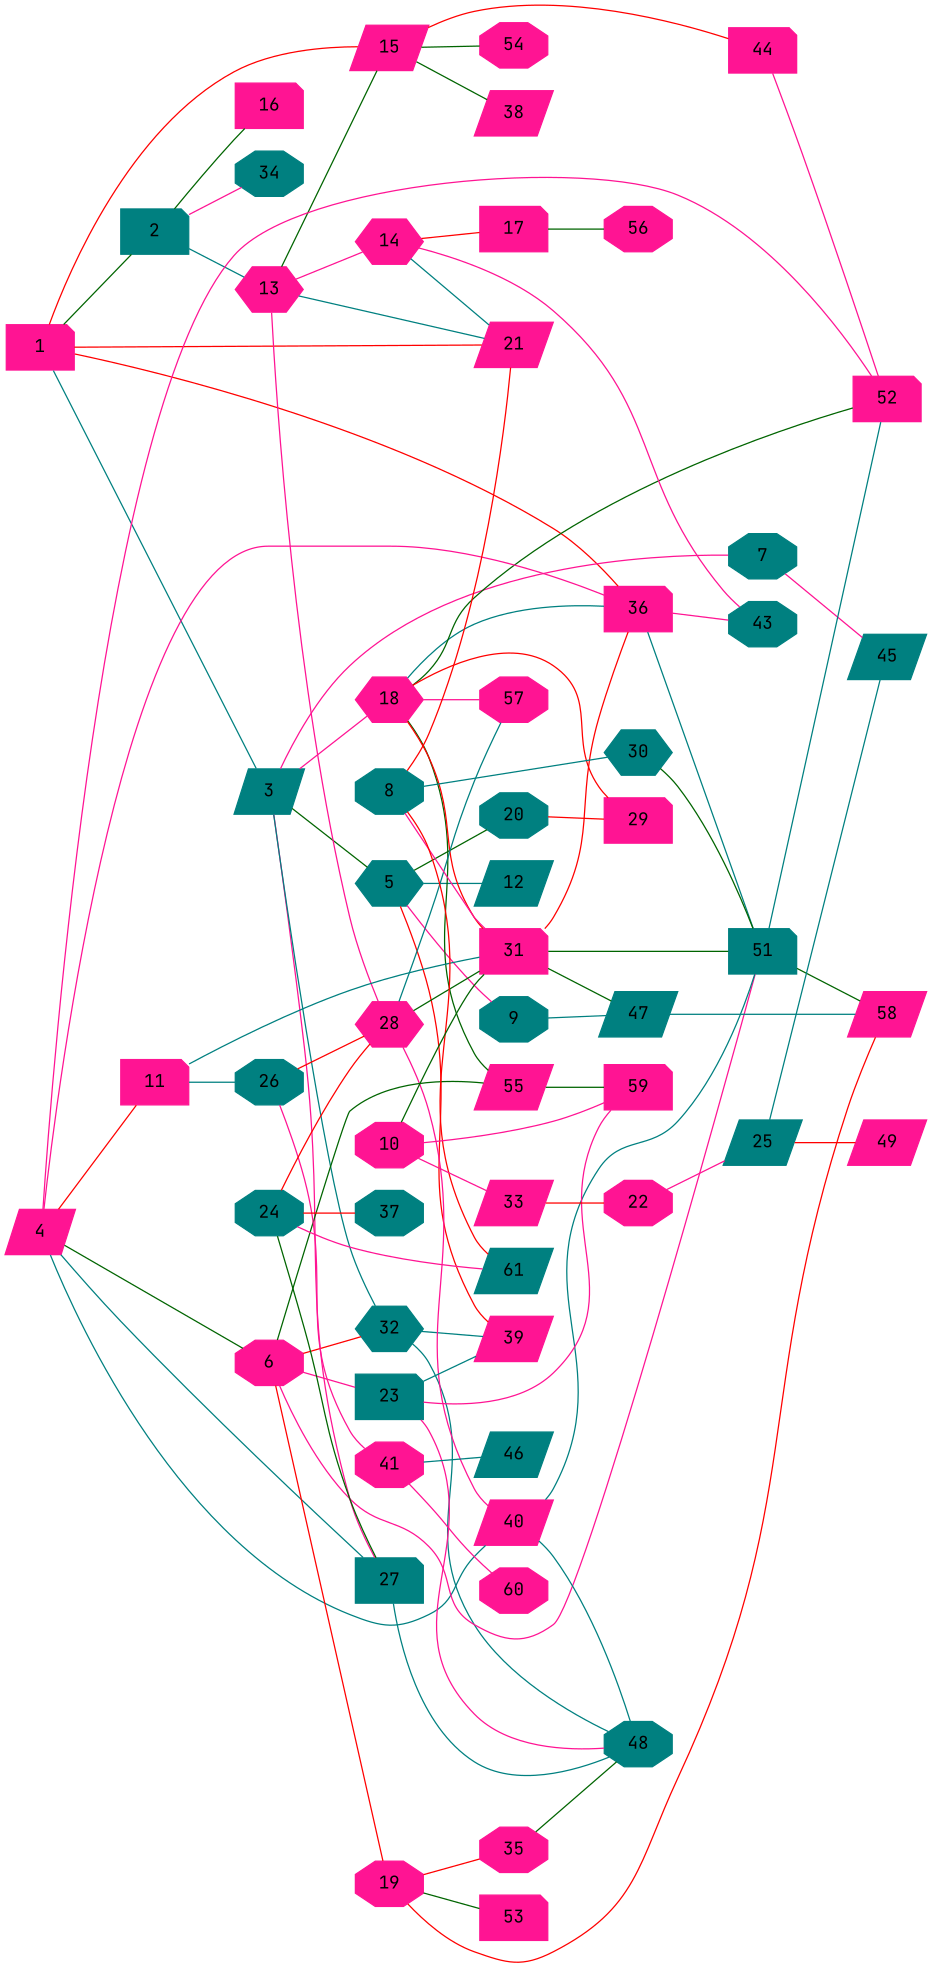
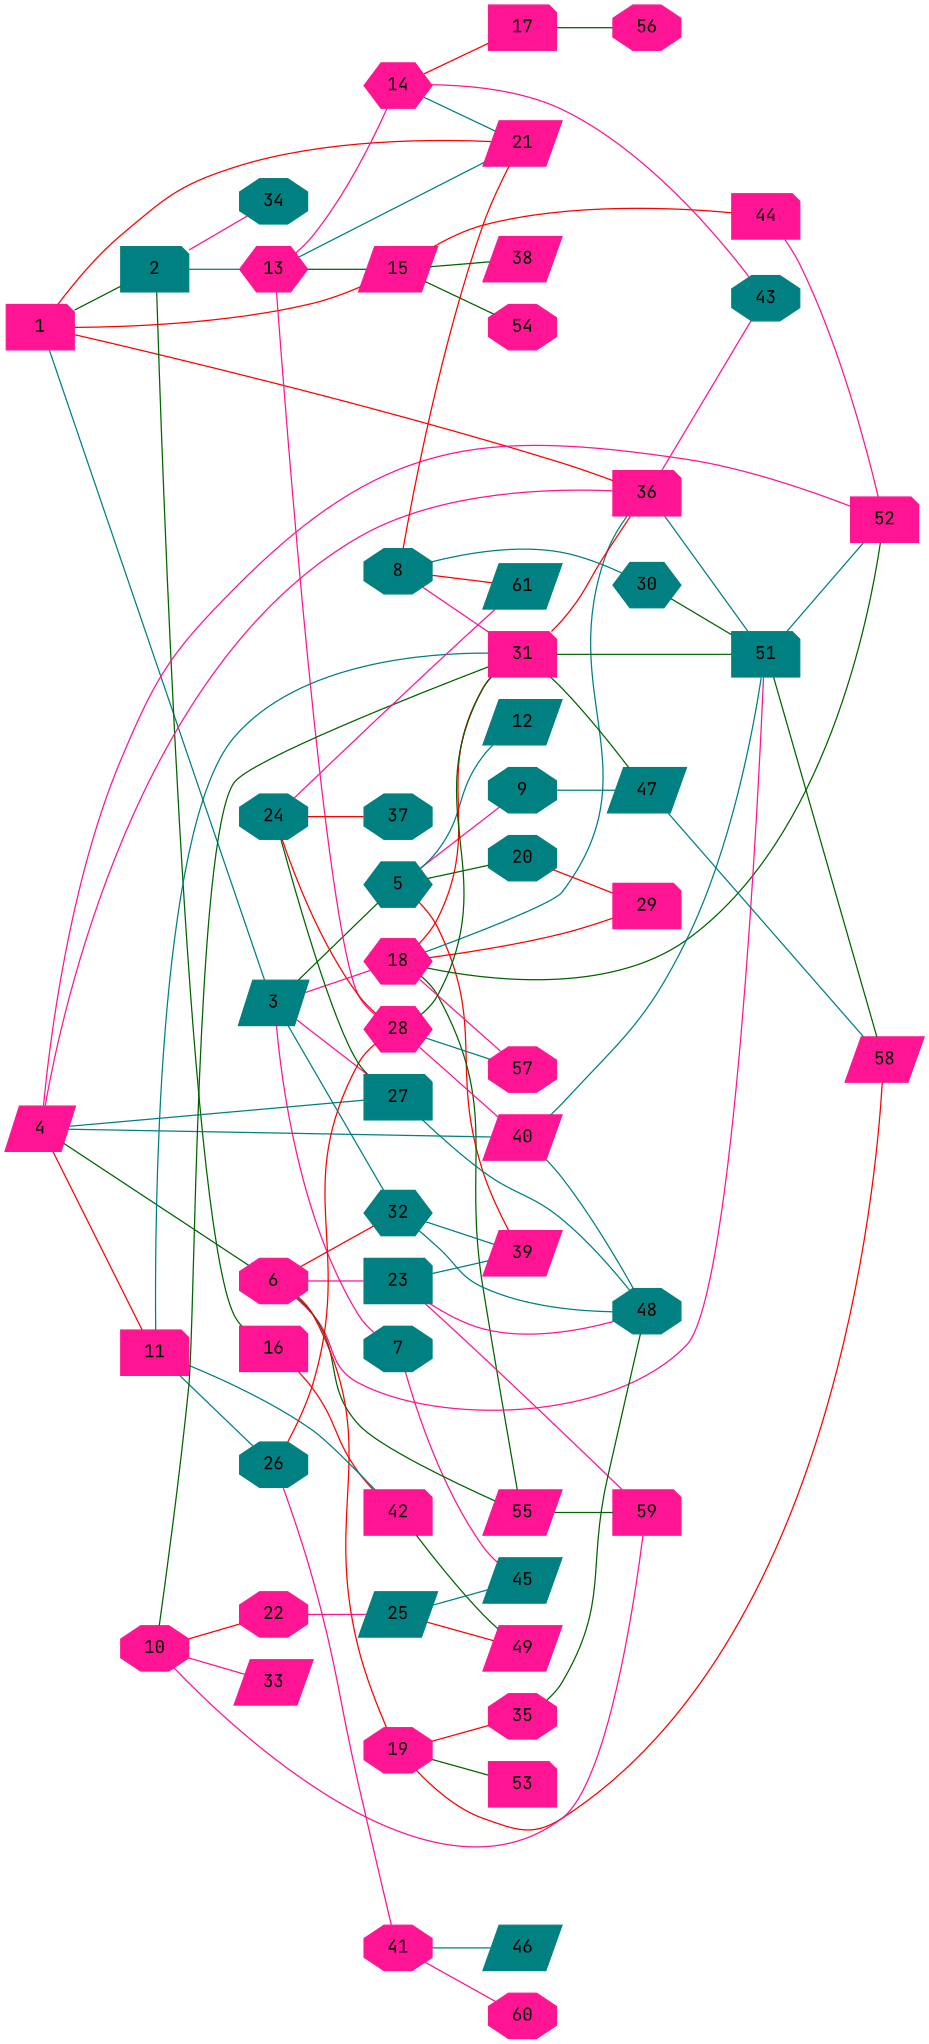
  graph {
    fontname="JetBrains Mono"
    rankdir=LR
    node [color=deeppink fontname="JetBrains Mono" shape=octagon style=filled]
    edge [color=teal fontname="JetBrains Mono" weight=1.0]
    1 [shape=note]
    2 [color=teal shape=note]
    3 [color=teal shape=parallelogram]
    15 [shape=parallelogram]
    21 [shape=parallelogram]
    36 [shape=note]
    13 [shape=hexagon]
    16 [shape=note]
    34 [color=teal]
    5 [color=teal shape=hexagon]
    7 [color=teal]
    18 [shape=hexagon]
    27 [color=teal shape=note]
    32 [color=teal shape=hexagon]
    38 [shape=parallelogram]
    44 [shape=note]
    54
    51 [color=teal shape=note]
    43 [color=teal]
    14 [shape=hexagon]
    28 [shape=hexagon]
+   42 [shape=note]
    9 [color=teal]
    12 [color=teal shape=parallelogram]
    20 [color=teal]
    39 [shape=parallelogram]
    45 [color=teal shape=parallelogram]
    52 [shape=note]
    55 [shape=parallelogram]
    31 [shape=note]
    29 [shape=note]
    57
    48 [color=teal]
    4 [shape=parallelogram]
    6
    11 [shape=note]
    40 [shape=parallelogram]
    19
    23 [color=teal shape=note]
    26 [color=teal]
    47 [color=teal shape=parallelogram]
    35
    53 [shape=note]
    58 [shape=parallelogram]
    59 [shape=note]
    8 [color=teal]
    30 [color=teal shape=hexagon]
    61 [color=teal shape=parallelogram]
    10
    22
    33 [shape=parallelogram]
    25 [color=teal shape=parallelogram]
    41
    49 [shape=parallelogram]
    17 [shape=note]
    56
    24 [color=teal]
    37 [color=teal]
    46 [color=teal shape=parallelogram]
    60
    1 -- 2 [color=darkgreen]
    1 -- 3
    1 -- 15 [color=red]
    1 -- 21 [color=red]
    1 -- 36 [color=red]
    2 -- 13
    2 -- 16 [color=darkgreen]
    2 -- 34 [color=deeppink]
    3 -- 5 [color=darkgreen]
    3 -- 7 [color=deeppink]
    3 -- 18 [color=deeppink]
    3 -- 27 [color=deeppink]
    3 -- 32
    15 -- 38 [color=darkgreen]
    15 -- 44 [color=red]
    15 -- 54 [color=darkgreen]
    36 -- 51
    36 -- 43 [color=deeppink]
    13 -- 15 [color=darkgreen]
    13 -- 21
    13 -- 14 [color=deeppink]
    13 -- 28 [color=deeppink]
+   16 -- 42 [color=red]
    5 -- 9 [color=deeppink]
    5 -- 12
    5 -- 20 [color=darkgreen]
    5 -- 39 [color=red]
    7 -- 45 [color=deeppink]
    18 -- 36
    18 -- 52 [color=darkgreen]
    18 -- 55 [color=darkgreen]
    18 -- 31 [color=red]
    18 -- 29 [color=red]
    18 -- 57 [color=deeppink]
    27 -- 48
    32 -- 39
    32 -- 48
    44 -- 52 [color=deeppink]
    51 -- 52
    51 -- 58 [color=darkgreen]
    14 -- 21
    14 -- 43 [color=deeppink]
    14 -- 17 [color=red]
    28 -- 31 [color=darkgreen]
    28 -- 57
    28 -- 40 [color=deeppink]
+   42 -- 49 [color=darkgreen]
    9 -- 47
    20 -- 29 [color=red]
    55 -- 59 [color=darkgreen]
    31 -- 36 [color=red]
    31 -- 51 [color=darkgreen]
    31 -- 47 [color=darkgreen]
    4 -- 36 [color=deeppink]
    4 -- 27
    4 -- 52 [color=deeppink]
    4 -- 6 [color=darkgreen]
    4 -- 11 [color=red]
    4 -- 40
    6 -- 32 [color=red]
    6 -- 51 [color=deeppink]
    6 -- 55 [color=darkgreen]
    6 -- 19 [color=red]
    6 -- 23 [color=deeppink]
+   11 -- 42
    11 -- 31
    11 -- 26
    40 -- 51
    40 -- 48
    19 -- 35 [color=red]
    19 -- 53 [color=darkgreen]
    19 -- 58 [color=red]
    23 -- 39
    23 -- 48 [color=deeppink]
    23 -- 59 [color=deeppink]
    26 -- 28 [color=red]
    26 -- 41 [color=deeppink]
    47 -- 58
    35 -- 48 [color=darkgreen]
    8 -- 21 [color=red]
    8 -- 31 [color=deeppink]
    8 -- 30
    8 -- 61 [color=red]
    30 -- 51 [color=darkgreen]
    10 -- 31 [color=darkgreen]
    10 -- 59 [color=deeppink]
-   33 -- 22 [color=red]
+   10 -- 22 [color=red]
    10 -- 33 [color=deeppink]
    22 -- 25 [color=deeppink]
    25 -- 45
    25 -- 49 [color=red]
    41 -- 46
    41 -- 60 [color=deeppink]
    17 -- 56 [color=darkgreen]
    24 -- 27 [color=darkgreen]
    24 -- 28 [color=red]
    24 -- 61 [color=deeppink]
    24 -- 37 [color=red weight=2.0]
  }
